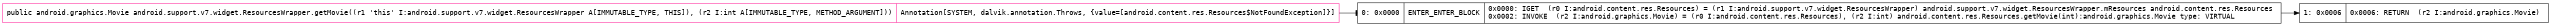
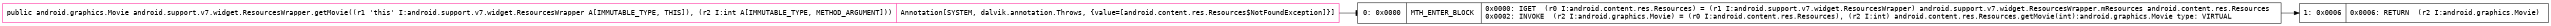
  digraph {
    rankdir=LR
    fontname="DejaVu Sans Mono"
    node [shape=record color=black fontname="DejaVu Sans Mono"]
    edge [fontname="DejaVu Sans Mono"]
-   n1 [label="{0\:\ 0x0000|ENTER_ENTER_BLOCK\l|0x0000: IGET  (r0 I:android.content.res.Resources) = (r1 I:android.support.v7.widget.ResourcesWrapper) android.support.v7.widget.ResourcesWrapper.mResources android.content.res.Resources \l0x0002: INVOKE  (r2 I:android.graphics.Movie) = (r0 I:android.content.res.Resources), (r2 I:int) android.content.res.Resources.getMovie(int):android.graphics.Movie type: VIRTUAL \l}"]
+   n1 [label="{0\:\ 0x0000|MTH_ENTER_BLOCK\l|0x0000: IGET  (r0 I:android.content.res.Resources) = (r1 I:android.support.v7.widget.ResourcesWrapper) android.support.v7.widget.ResourcesWrapper.mResources android.content.res.Resources \l0x0002: INVOKE  (r2 I:android.graphics.Movie) = (r0 I:android.content.res.Resources), (r2 I:int) android.content.res.Resources.getMovie(int):android.graphics.Movie type: VIRTUAL \l}"]
    n2 [label="{1\:\ 0x0006|0x0006: RETURN  (r2 I:android.graphics.Movie) \l}"]
    n3 [label="{public android.graphics.Movie android.support.v7.widget.ResourcesWrapper.getMovie((r1 'this' I:android.support.v7.widget.ResourcesWrapper A[IMMUTABLE_TYPE, THIS]), (r2 I:int A[IMMUTABLE_TYPE, METHOD_ARGUMENT]))  | Annotation[SYSTEM, dalvik.annotation.Throws, \{value=[android.content.res.Resources$NotFoundException]\}]\l}" color=deeppink]
    n1 -> n2 [arrowhead=normal]
    n3 -> n1 [arrowhead=tee]
  }
